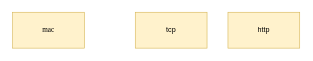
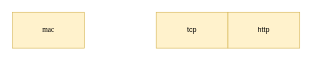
  <mxCell id="0" />
  <mxCell id="1" parent="0" />
  <mxCell id="2" value="mac" style="rounded=0;whiteSpace=wrap;html=1;fontFamily=Georgia;fillColor=#fff2cc;strokeColor=#d6b656;" vertex="1" parent="1"><mxGeometry x="20" width="120" height="60" as="geometry" y="20" /></mxCell>
- <mxCell id="3" value="tcp" style="rounded=0;whiteSpace=wrap;html=1;fillColor=#fff2cc;strokeColor=#d6b656;" vertex="1" parent="1"><mxGeometry x="225" y="20" width="120" height="60" as="geometry" /></mxCell>
+ <mxCell id="3" value="tcp" style="rounded=0;whiteSpace=wrap;html=1;fillColor=#fff2cc;strokeColor=#d6b656;" vertex="1" parent="1"><mxGeometry x="260" width="120" height="60" as="geometry" y="20" /></mxCell>
  <mxCell id="4" value="http" style="rounded=0;whiteSpace=wrap;html=1;fillColor=#fff2cc;strokeColor=#d6b656;" vertex="1" parent="1"><mxGeometry x="380" width="120" height="60" as="geometry" y="20" /></mxCell>
